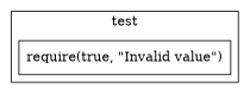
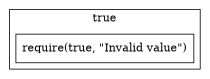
  digraph {
    n1 [label="require(true, \"Invalid value\")" shape=box]
    subgraph cluster_1 {
-     label=test
+     label=true
      n1
    }
  }
